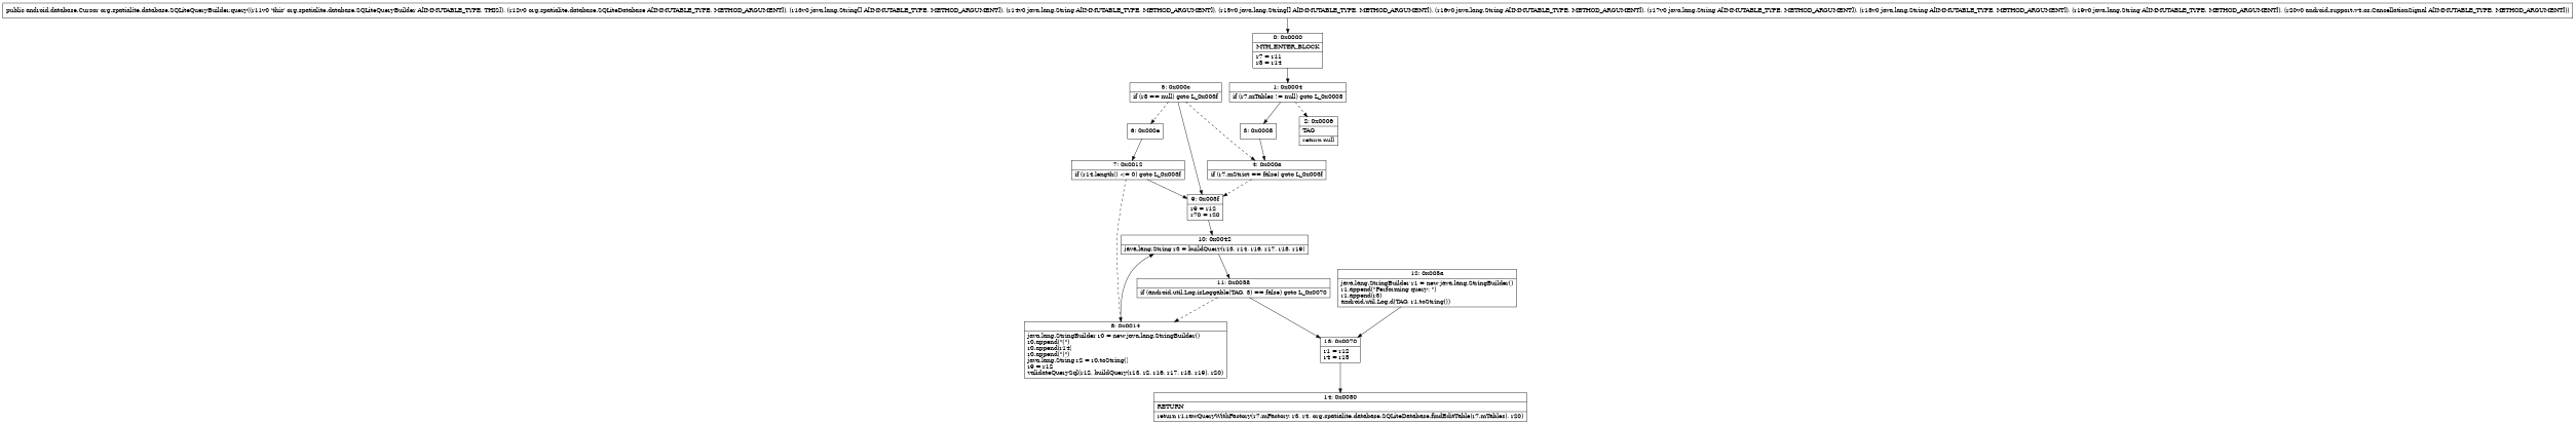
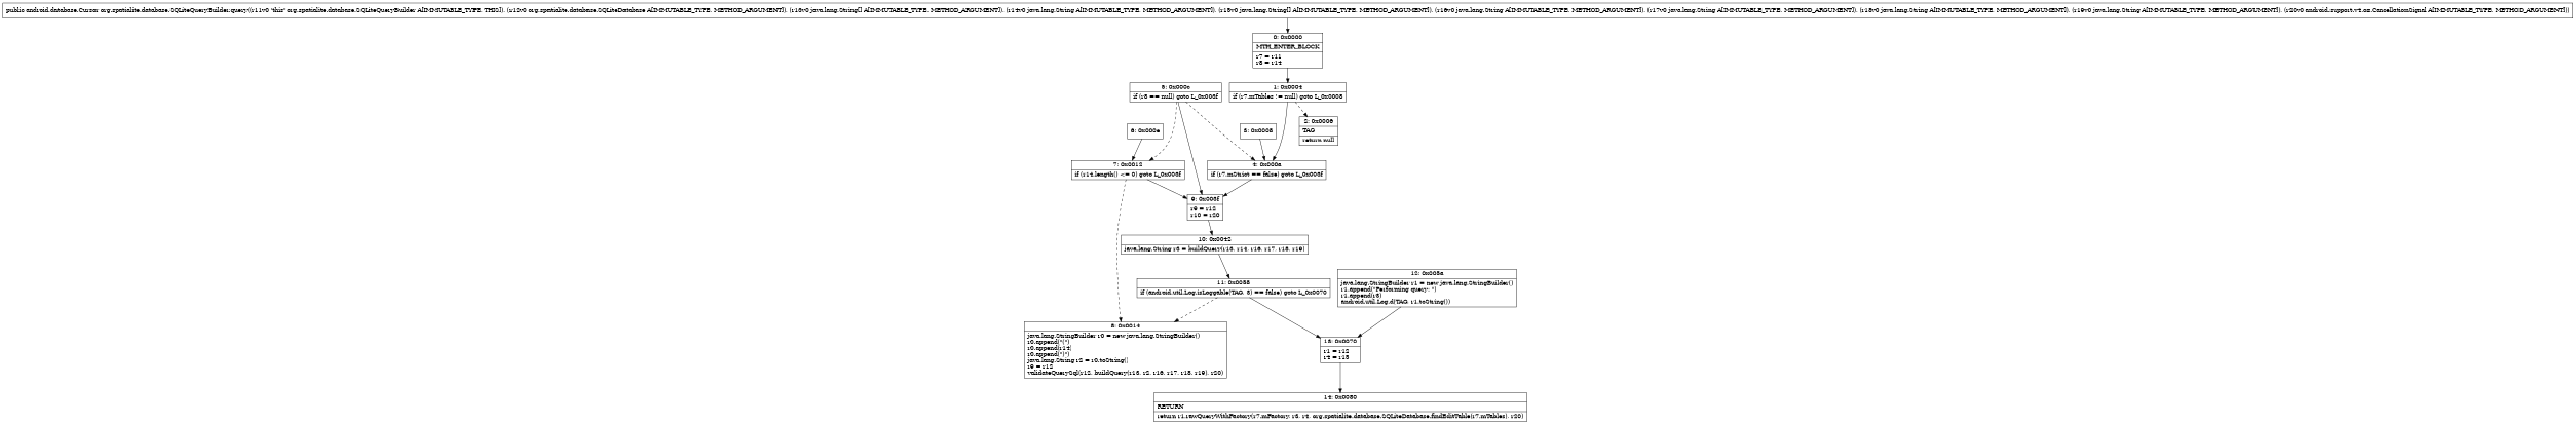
  digraph {
    node [shape=record]
    n1 [label="{0\:\ 0x0000|MTH_ENTER_BLOCK\l|r7 = r11\lr8 = r14\l}"]
    n2 [label="{1\:\ 0x0004|if (r7.mTables != null) goto L_0x0008\l}"]
    n3 [label="{2\:\ 0x0006|TAG\l|return null\l}"]
    n4 [label="{3\:\ 0x0008}"]
    n5 [label="{4\:\ 0x000a|if (r7.mStrict == false) goto L_0x003f\l}"]
-   n6 [label="{9\:\ 0x003f|r9 = r12\lr70 = r20\l}"]
+   n6 [label="{9\:\ 0x003f|r9 = r12\lr10 = r20\l}"]
    n7 [label="{5\:\ 0x000c|if (r8 == null) goto L_0x003f\l}"]
    n8 [label="{6\:\ 0x000e}"]
    n9 [label="{10\:\ 0x0042|java.lang.String r3 = buildQuery(r13, r14, r16, r17, r18, r19)\l}"]
    n10 [label="{7\:\ 0x0012|if (r14.length() \<= 0) goto L_0x003f\l}"]
    n11 [label="{8\:\ 0x0014|java.lang.StringBuilder r0 = new java.lang.StringBuilder()\lr0.append(\"(\")\lr0.append(r14)\lr0.append(\")\")\ljava.lang.String r2 = r0.toString()\lr9 = r12\lvalidateQuerySql(r12, buildQuery(r13, r2, r16, r17, r18, r19), r20)\l}"]
    n12 [label="{11\:\ 0x0058|if (android.util.Log.isLoggable(TAG, 3) == false) goto L_0x0070\l}"]
    n13 [label="{13\:\ 0x0070|r1 = r12\lr4 = r15\l}"]
    n14 [label="{12\:\ 0x005a|java.lang.StringBuilder r1 = new java.lang.StringBuilder()\lr1.append(\"Performing query: \")\lr1.append(r3)\landroid.util.Log.d(TAG, r1.toString())\l}"]
    n15 [label="{14\:\ 0x0080|RETURN\l|return r1.rawQueryWithFactory(r7.mFactory, r3, r4, org.spatialite.database.SQLiteDatabase.findEditTable(r7.mTables), r20)\l}"]
    n16 [label="{public android.database.Cursor org.spatialite.database.SQLiteQueryBuilder.query((r11v0 'this' org.spatialite.database.SQLiteQueryBuilder A[IMMUTABLE_TYPE, THIS]), (r12v0 org.spatialite.database.SQLiteDatabase A[IMMUTABLE_TYPE, METHOD_ARGUMENT]), (r13v0 java.lang.String[] A[IMMUTABLE_TYPE, METHOD_ARGUMENT]), (r14v0 java.lang.String A[IMMUTABLE_TYPE, METHOD_ARGUMENT]), (r15v0 java.lang.String[] A[IMMUTABLE_TYPE, METHOD_ARGUMENT]), (r16v0 java.lang.String A[IMMUTABLE_TYPE, METHOD_ARGUMENT]), (r17v0 java.lang.String A[IMMUTABLE_TYPE, METHOD_ARGUMENT]), (r18v0 java.lang.String A[IMMUTABLE_TYPE, METHOD_ARGUMENT]), (r19v0 java.lang.String A[IMMUTABLE_TYPE, METHOD_ARGUMENT]), (r20v0 android.support.v4.os.CancellationSignal A[IMMUTABLE_TYPE, METHOD_ARGUMENT])) }"]
    n1 -> n2
    n2 -> n3 [style=dashed]
-   n2 -> n4
+   n2 -> n5
    n4 -> n5
-   n5 -> n6 [style=dashed]
+   n5 -> n6
    n6 -> n9
    n7 -> n5 [style=dashed]
    n7 -> n6
-   n7 -> n8 [style=dashed]
+   n7 -> n10 [style=dashed]
    n8 -> n10
    n9 -> n12
    n10 -> n6
    n10 -> n11 [style=dashed]
-   n11 -> n9
    n12 -> n11 [style=dashed]
    n12 -> n13
    n13 -> n15
    n14 -> n13
    n16 -> n1
  }
